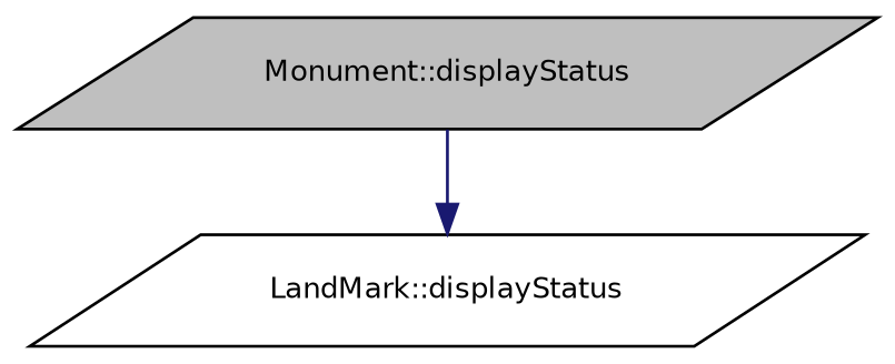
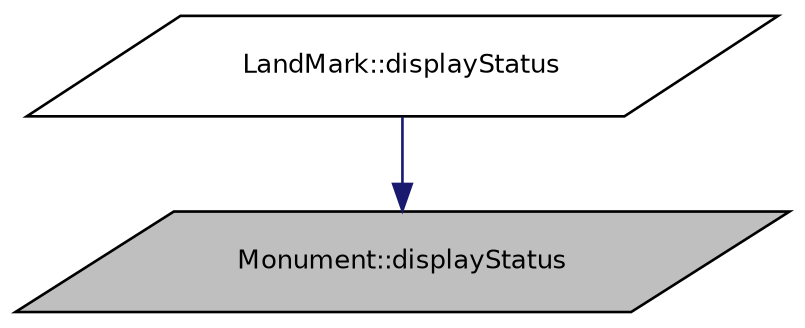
  digraph {
    rankdir=TB
    node [color=black fontname=Helvetica fontsize=10 shape=parallelogram style=filled]
    n1 [fillcolor=grey75 fontcolor=black height=0.2 label="Monument::displayStatus" width=0.4]
    n2 [fillcolor=white height=0.2 label="LandMark::displayStatus" width=0.4]
-   n1 -> n2 [color=midnightblue fontname=Helvetica fontsize=10 labelfontname=Helvetica labelfontsize=10 style=solid]
+   n2 -> n1 [color=midnightblue fontname=Helvetica fontsize=10 labelfontname=Helvetica labelfontsize=10 style=solid]
  }
